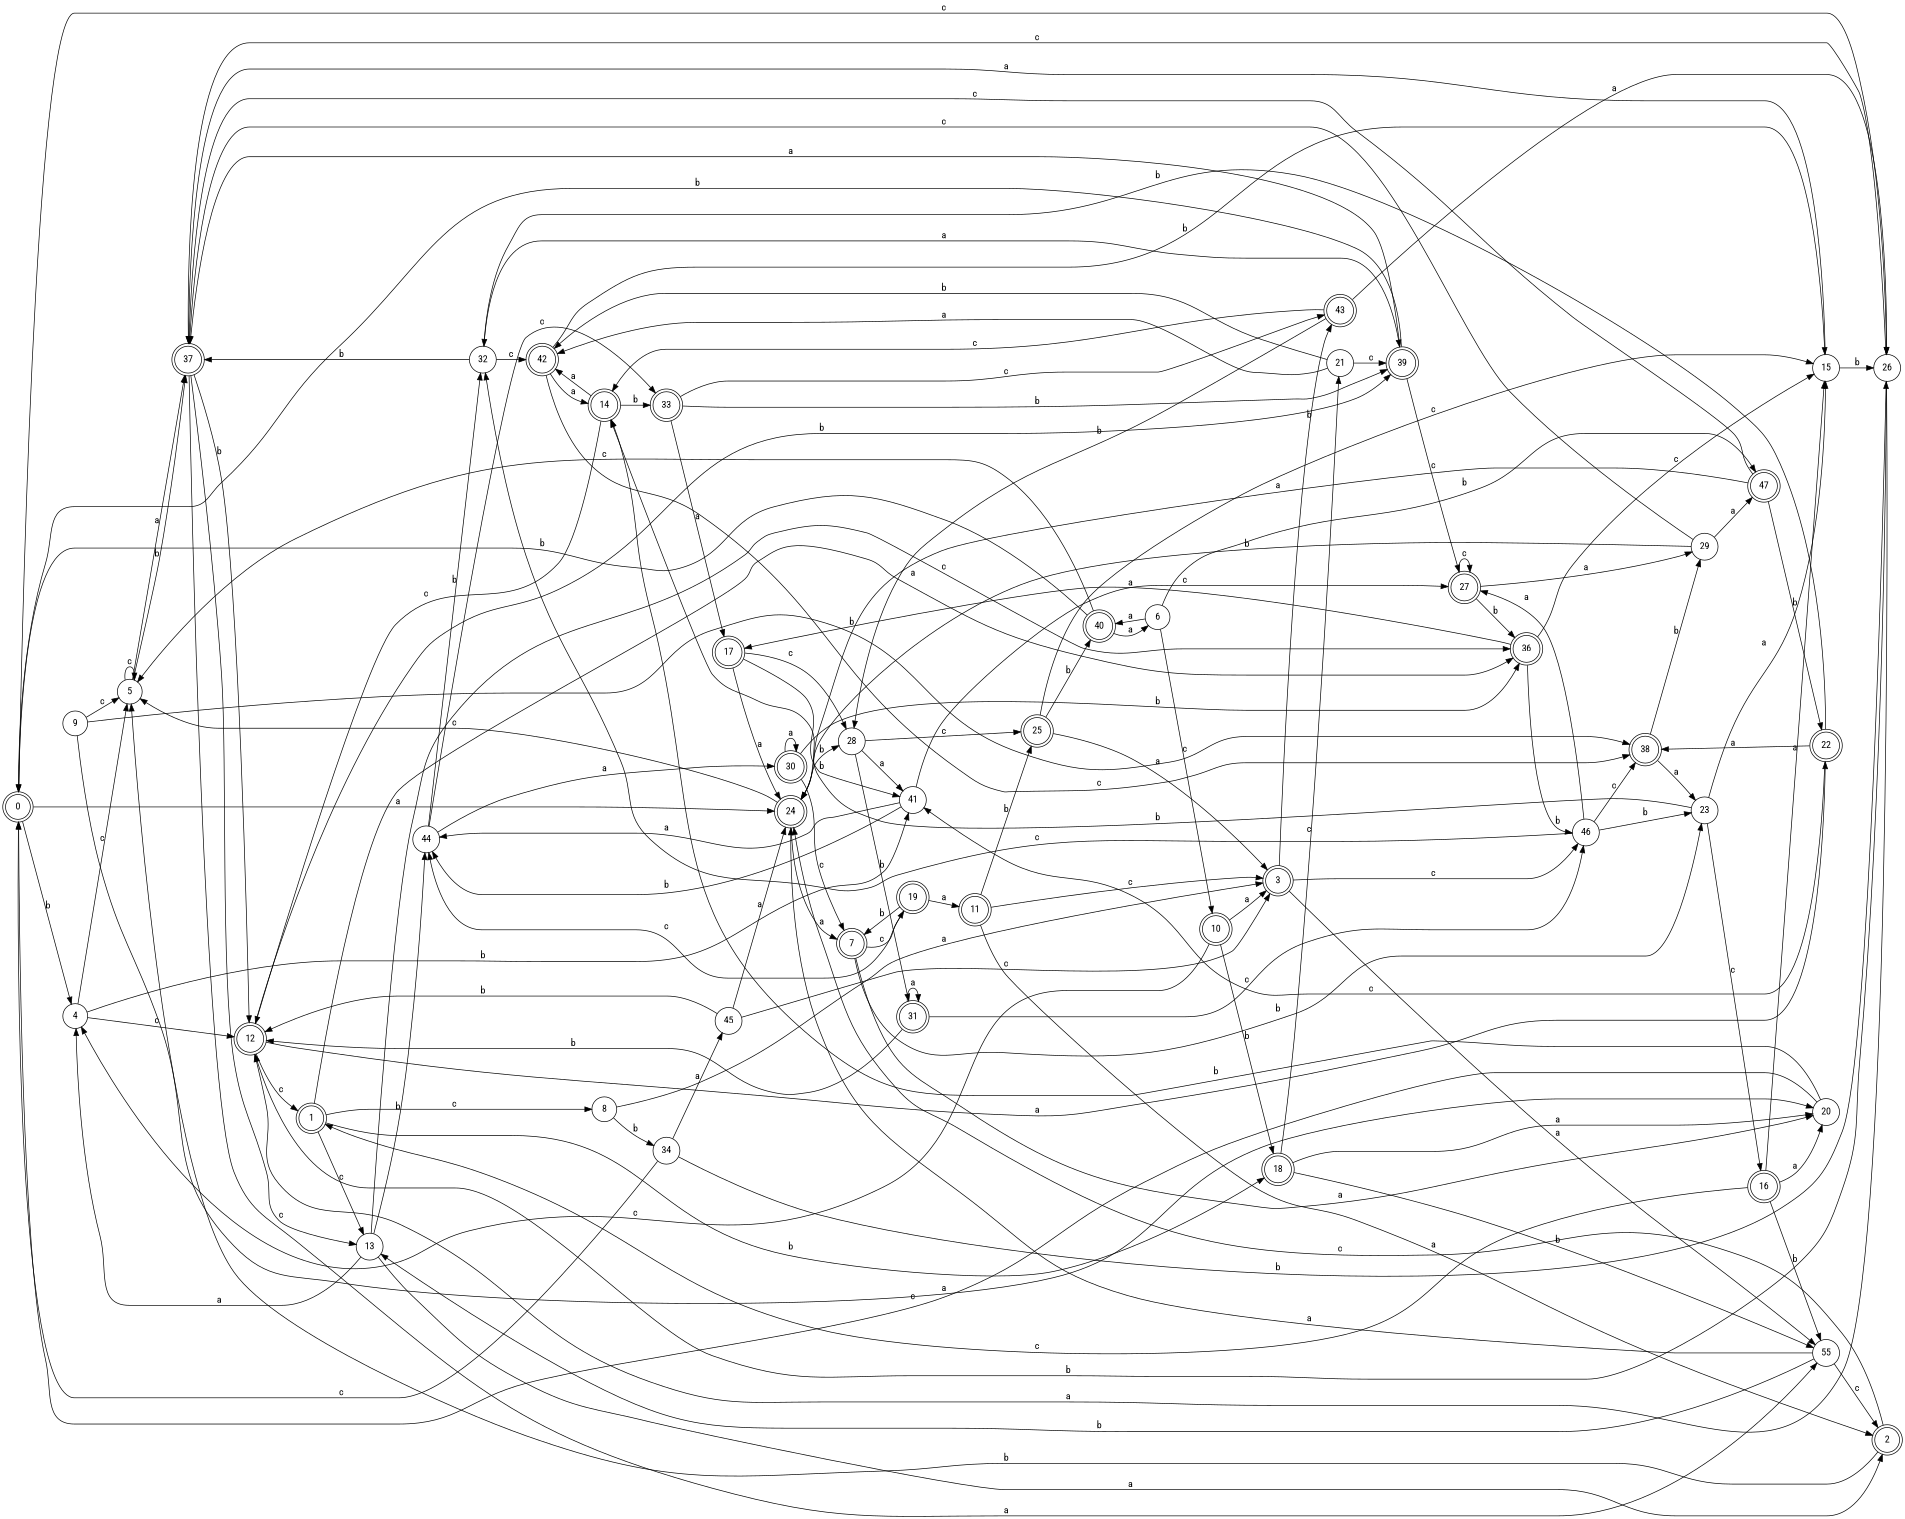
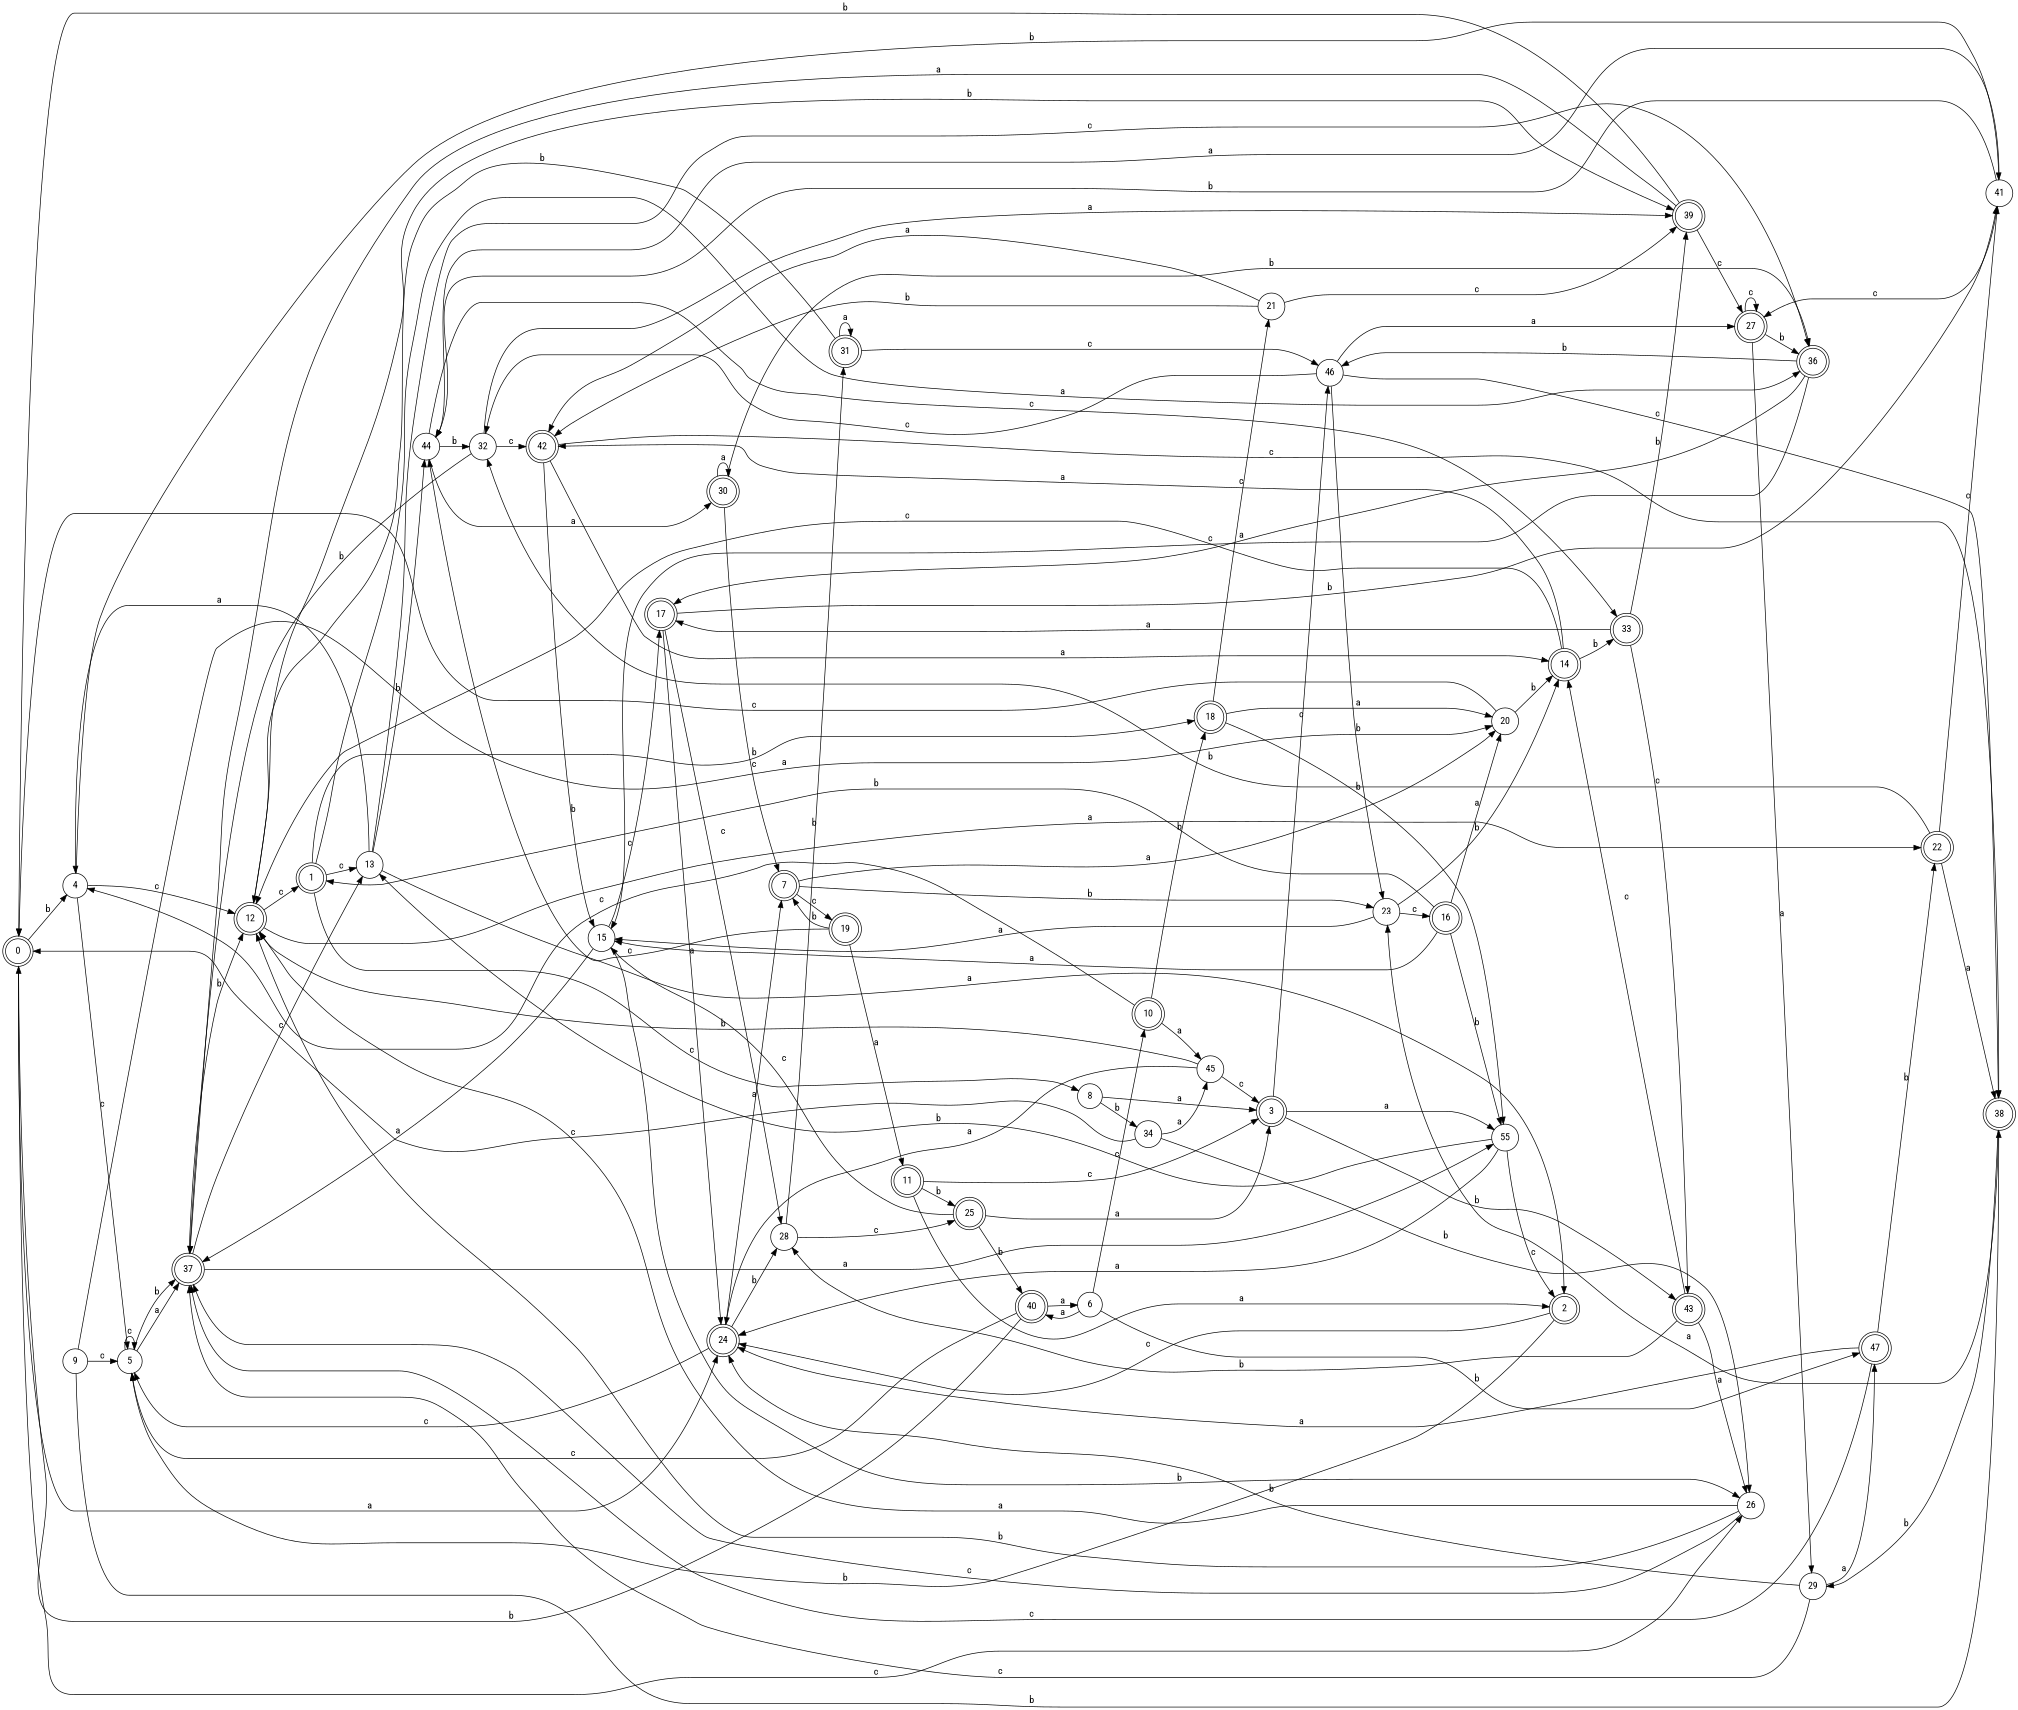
  digraph {
    fontname="Roboto Condensed"
    rankdir=LR
    node [color=black fillcolor=white fontname="Roboto Condensed" shape=doublecircle style="rounded,filled"]
    edge [fontname="Roboto Condensed"]
    n1 [label=0]
    n2 [label=4 shape=circle style=filled]
    n3 [label=24]
    n4 [label=26 shape=circle style=filled]
    n5 [label=5 shape=circle style=filled]
    n6 [label=12]
    n7 [label=41 shape=circle style=filled]
    n8 [label=7]
    n9 [label=28 shape=circle style=filled]
    n10 [label=37]
    n11 [label=1]
    n12 [label=13 shape=circle style=filled]
    n13 [label=18]
    n14 [label=36]
    n15 [label=8 shape=circle style=filled]
    n16 [label=2]
    n17 [label=44 shape=circle style=filled]
    n18 [label=55 shape=circle style=filled]
    n19 [label=20 shape=circle style=filled]
    n20 [label=21 shape=circle style=filled]
    n21 [label=46 shape=circle style=filled]
    n22 [label=15 shape=circle style=filled]
    n23 [label=17]
    n24 [label=3]
    n25 [label=43]
    n26 [label=14]
    n27 [label=23 shape=circle style=filled]
    n28 [label=38]
    n29 [label=32 shape=circle style=filled]
    n30 [label=27]
    n31 [label=22]
    n32 [label=39 style=filled]
    n33 [label=6 shape=circle style=filled]
    n34 [label=10]
    n35 [label=40]
    n36 [label=47]
    n37 [label=45 shape=circle style=filled]
    n38 [label=19]
    n39 [label=11]
    n40 [label=16]
    n41 [label=34 shape=circle style=filled]
    n42 [label=9 shape=circle style=filled]
    n43 [label=29 shape=circle style=filled]
    n44 [label=25]
    n45 [label=33]
    n46 [label=30]
    n47 [label=42]
    n48 [label=31]
    n1 -> n2 [label=b]
    n1 -> n3 [label=a]
    n1 -> n4 [label=c]
    n2 -> n5 [label=c]
    n2 -> n6 [label=c]
    n2 -> n7 [label=b]
    n3 -> n5 [label=c]
    n3 -> n8 [label=a]
    n3 -> n9 [label=b]
    n4 -> n6 [label=a]
    n4 -> n6 [label=b]
    n4 -> n10 [label=c]
    n5 -> n5 [label=c]
    n5 -> n10 [label=a]
    n5 -> n10 [label=b]
    n6 -> n11 [label=c]
    n6 -> n31 [label=a]
    n6 -> n32 [label=b]
    n7 -> n17 [label=a]
    n7 -> n17 [label=b]
    n7 -> n30 [label=c]
    n8 -> n19 [label=a]
    n8 -> n27 [label=b]
    n8 -> n38 [label=c]
-   n9 -> n7 [label=a]
    n9 -> n44 [label=c]
    n9 -> n48 [label=b]
    n10 -> n6 [label=b]
    n10 -> n12 [label=c]
    n10 -> n18 [label=a]
    n11 -> n12 [label=c]
    n11 -> n13 [label=b]
    n11 -> n14 [label=a]
    n11 -> n15 [label=c]
    n12 -> n2 [label=a]
    n12 -> n14 [label=c]
    n12 -> n16 [label=a]
    n12 -> n17 [label=b]
    n13 -> n18 [label=b]
    n13 -> n19 [label=a]
    n13 -> n20 [label=c]
    n14 -> n21 [label=b]
    n14 -> n22 [label=c]
    n14 -> n23 [label=a]
    n15 -> n24 [label=a]
    n15 -> n41 [label=b]
    n16 -> n3 [label=c]
    n16 -> n5 [label=b]
    n17 -> n29 [label=b]
    n17 -> n45 [label=c]
    n17 -> n46 [label=a]
    n18 -> n3 [label=a]
    n18 -> n12 [label=b]
    n18 -> n16 [label=c]
    n19 -> n1 [label=c]
    n19 -> n26 [label=b]
    n20 -> n32 [label=c]
    n20 -> n47 [label=a]
    n20 -> n47 [label=b]
    n21 -> n27 [label=b]
    n21 -> n28 [label=c]
    n21 -> n29 [label=c]
    n21 -> n30 [label=a]
    n22 -> n4 [label=b]
    n22 -> n10 [label=a]
+   n22 -> n23 [label=c]
    n23 -> n3 [label=a]
    n23 -> n7 [label=b]
    n23 -> n9 [label=c]
    n24 -> n18 [label=a]
    n24 -> n21 [label=c]
    n24 -> n25 [label=b]
    n25 -> n4 [label=a]
    n25 -> n9 [label=b]
    n25 -> n26 [label=c]
    n26 -> n6 [label=c]
    n26 -> n45 [label=b]
    n26 -> n47 [label=a]
    n27 -> n22 [label=a]
    n27 -> n26 [label=b]
    n27 -> n40 [label=c]
    n28 -> n27 [label=a]
    n28 -> n43 [label=b]
    n29 -> n10 [label=b]
    n29 -> n32 [label=a]
    n29 -> n47 [label=c]
    n30 -> n14 [label=b]
    n30 -> n30 [label=c]
    n30 -> n43 [label=a]
    n31 -> n7 [label=c]
    n31 -> n28 [label=a]
    n31 -> n29 [label=b]
    n32 -> n1 [label=b]
    n32 -> n10 [label=a]
    n32 -> n30 [label=c]
    n33 -> n34 [label=c]
    n33 -> n35 [label=a]
    n33 -> n36 [label=b]
    n34 -> n2 [label=c]
    n34 -> n13 [label=b]
-   n34 -> n24 [label=a]
+   n34 -> n37 [label=a]
    n35 -> n1 [label=b]
    n35 -> n5 [label=c]
    n35 -> n33 [label=a]
    n36 -> n3 [label=a]
    n36 -> n10 [label=c]
    n36 -> n31 [label=b]
    n37 -> n3 [label=a]
    n37 -> n6 [label=b]
    n37 -> n24 [label=c]
    n38 -> n8 [label=b]
    n38 -> n17 [label=c]
    n38 -> n39 [label=a]
    n39 -> n16 [label=a]
    n39 -> n24 [label=c]
    n39 -> n44 [label=b]
-   n40 -> n11 [label=c]
+   n40 -> n11 [label=b]
    n40 -> n18 [label=b]
    n40 -> n19 [label=a]
    n40 -> n22 [label=a]
    n41 -> n1 [label=c]
    n41 -> n4 [label=b]
    n41 -> n37 [label=a]
    n42 -> n5 [label=c]
    n42 -> n19 [label=a]
    n42 -> n28 [label=b]
    n43 -> n3 [label=b]
    n43 -> n10 [label=c]
    n43 -> n36 [label=a]
    n44 -> n22 [label=c]
    n44 -> n24 [label=a]
    n44 -> n35 [label=b]
    n45 -> n23 [label=a]
    n45 -> n25 [label=c]
    n45 -> n32 [label=b]
    n46 -> n8 [label=c]
    n46 -> n14 [label=b]
    n46 -> n46 [label=a]
    n47 -> n22 [label=b]
    n47 -> n26 [label=a]
    n47 -> n28 [label=c]
    n48 -> n6 [label=b]
    n48 -> n21 [label=c]
    n48 -> n48 [label=a]
  }
